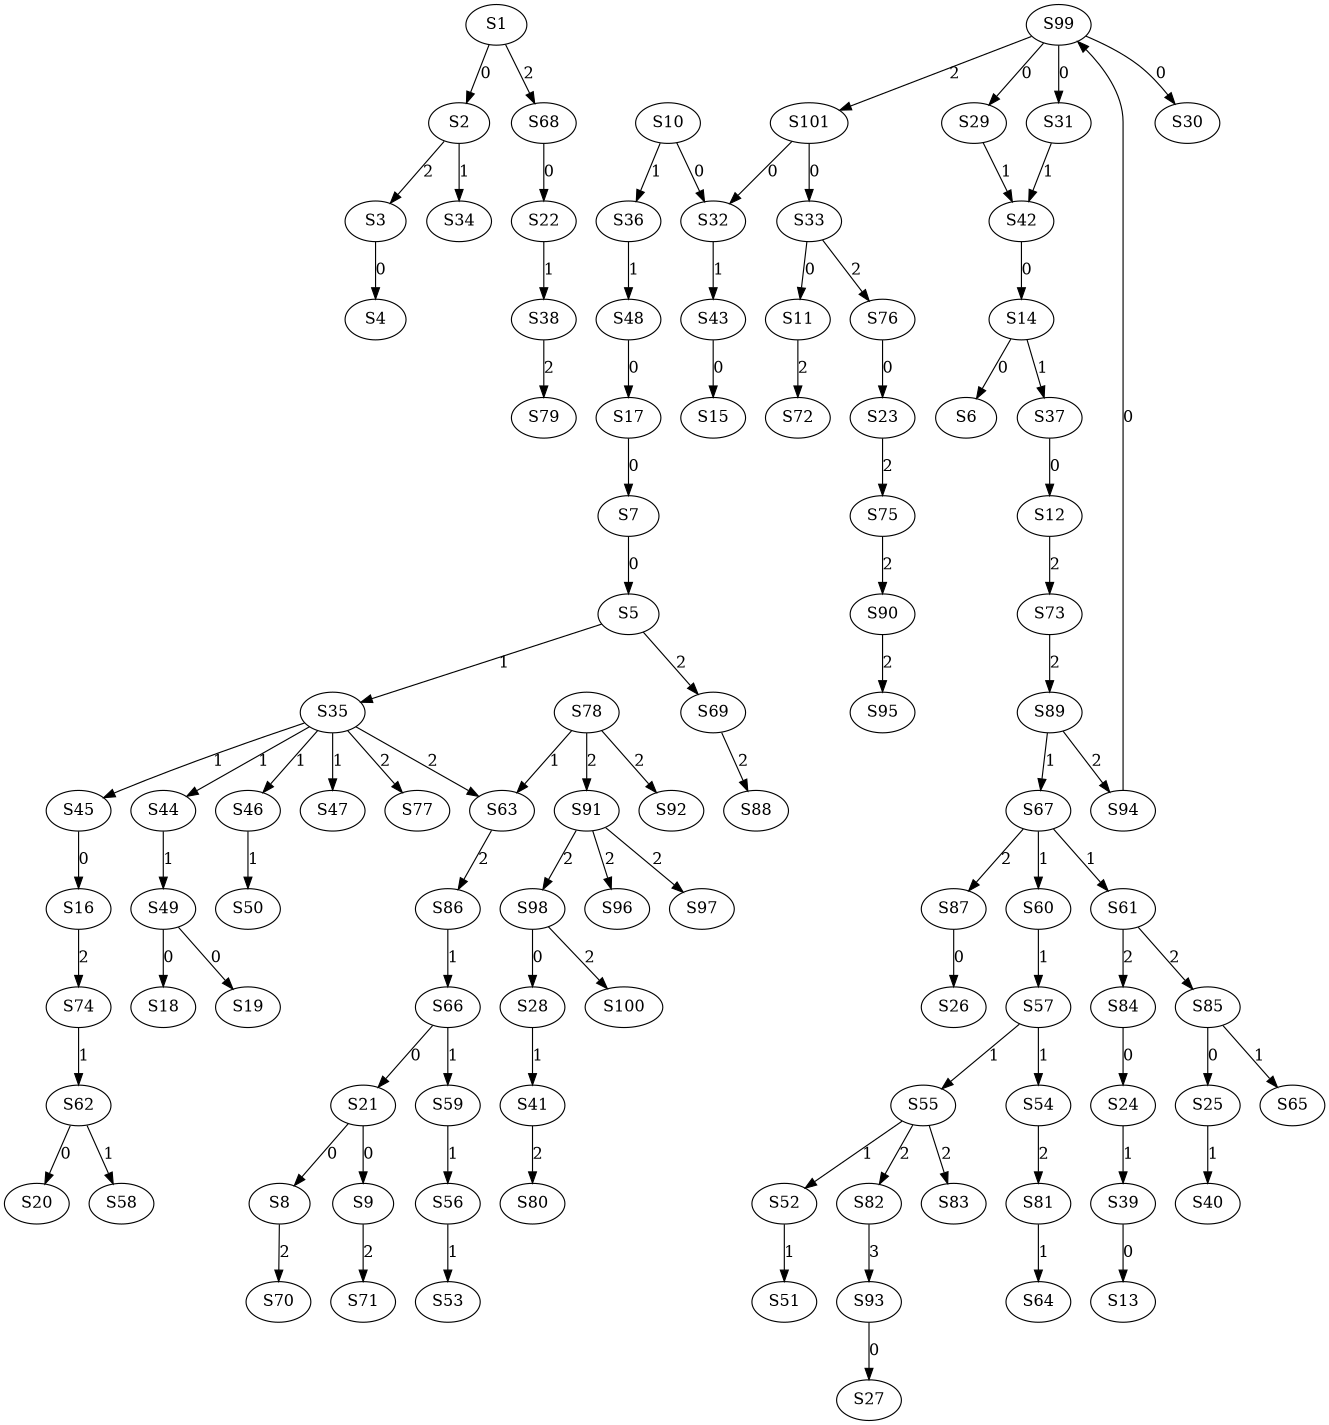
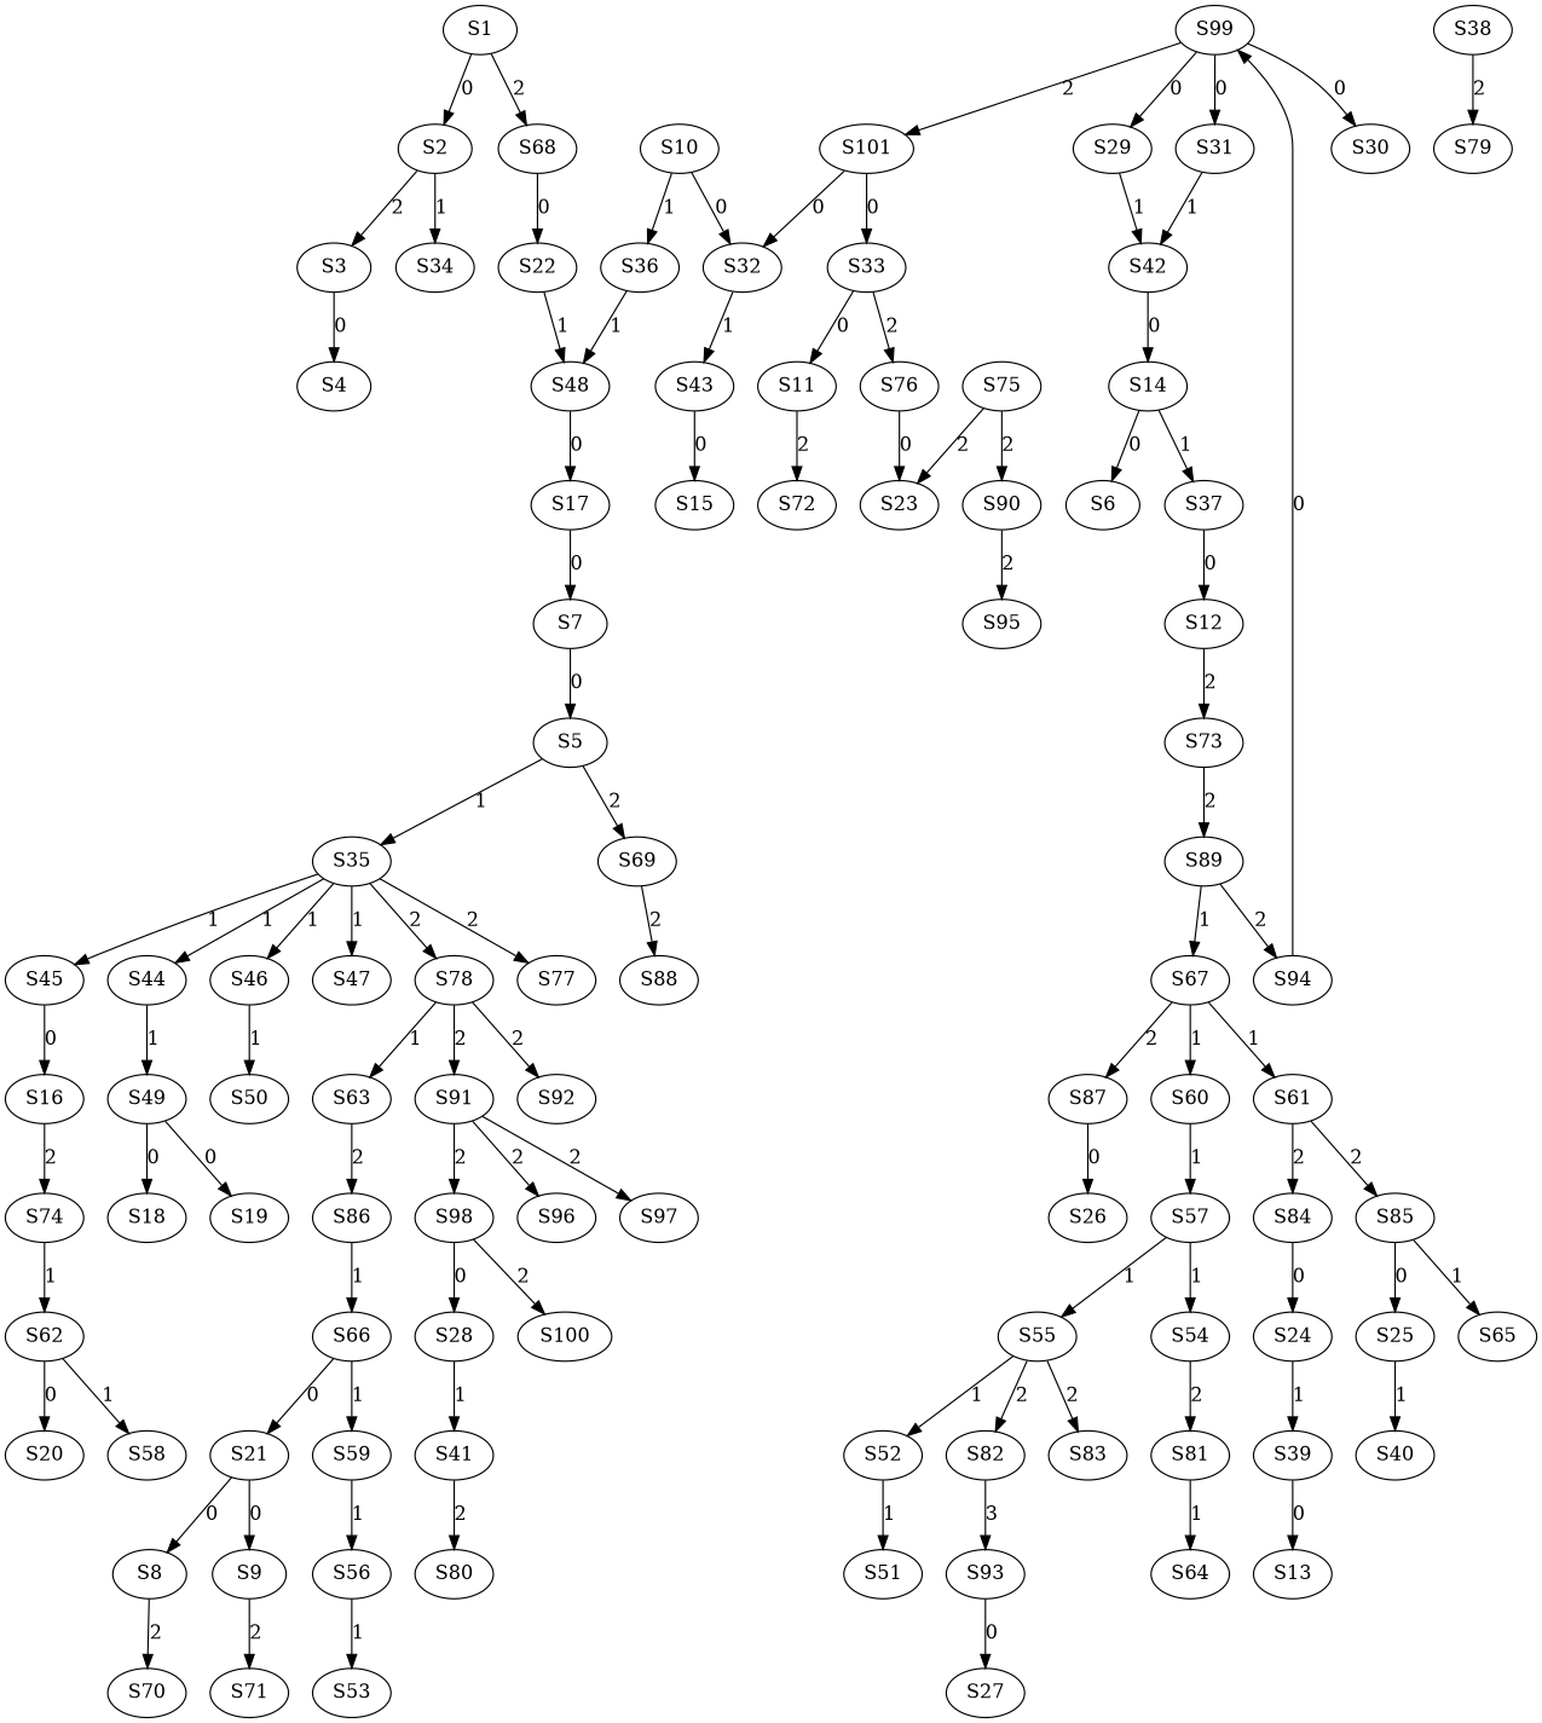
  strict digraph {
    S1
    S2
    S68
    S3
    S34
    S22
    S4
    S7
    S5
    S35
    S69
    S45
    S44
    S46
    S47
    S78
    S77
    S88
    S14
    S6
    S37
    S12
    S17
    S21
    S8
    S9
    S70
    S71
    S32
    S43
    S10
    S36
    S15
    S48
    S33
    S11
    S76
    S72
    S23
    S73
    S89
    S39
    S13
    S42
    S16
    S74
    S62
    S49
    S18
    S19
    S20
    S58
    S66
    S59
    S56
    S38
    S79
    S75
    S90
    S84
    S24
    S85
    S25
    S65
    S40
    S87
    S26
    S93
    S27
    S98
    S28
    S100
    S41
    S80
    S99
    S29
    S30
    S31
    S101
    S50
    S63
    S91
    S92
    S52
    S51
    S55
    S82
    S83
    S53
    S57
    S54
    S81
    S64
    S60
    S67
    S61
    S86
    S96
    S97
    S94
    S95
    S1 -> S2 [label=0]
    S1 -> S68 [label=2]
    S2 -> S3 [label=2]
    S2 -> S34 [label=1]
    S68 -> S22 [label=0]
    S3 -> S4 [label=0]
-   S22 -> S38 [label=1]
+   S22 -> S48 [label=1]
    S7 -> S5 [label=0]
    S5 -> S35 [label=1]
    S5 -> S69 [label=2]
    S35 -> S45 [label=1]
    S35 -> S44 [label=1]
    S35 -> S46 [label=1]
    S35 -> S47 [label=1]
-   S35 -> S63 [label=2]
+   S35 -> S78 [label=2]
    S35 -> S77 [label=2]
    S69 -> S88 [label=2]
    S45 -> S16 [label=0]
    S44 -> S49 [label=1]
    S46 -> S50 [label=1]
    S78 -> S63 [label=1]
    S78 -> S91 [label=2]
    S78 -> S92 [label=2]
    S14 -> S6 [label=0]
    S14 -> S37 [label=1]
    S37 -> S12 [label=0]
    S12 -> S73 [label=2]
    S17 -> S7 [label=0]
    S21 -> S8 [label=0]
    S21 -> S9 [label=0]
    S8 -> S70 [label=2]
    S9 -> S71 [label=2]
    S32 -> S43 [label=1]
    S43 -> S15 [label=0]
    S10 -> S32 [label=0]
    S10 -> S36 [label=1]
    S36 -> S48 [label=1]
    S48 -> S17 [label=0]
    S33 -> S11 [label=0]
    S33 -> S76 [label=2]
    S11 -> S72 [label=2]
    S76 -> S23 [label=0]
-   S23 -> S75 [label=2]
+   S75 -> S23 [label=2]
    S73 -> S89 [label=2]
    S89 -> S67 [label=1]
    S89 -> S94 [label=2]
    S39 -> S13 [label=0]
    S42 -> S14 [label=0]
    S16 -> S74 [label=2]
    S74 -> S62 [label=1]
    S62 -> S20 [label=0]
    S62 -> S58 [label=1]
    S49 -> S18 [label=0]
    S49 -> S19 [label=0]
    S66 -> S21 [label=0]
    S66 -> S59 [label=1]
    S59 -> S56 [label=1]
    S56 -> S53 [label=1]
    S38 -> S79 [label=2]
    S75 -> S90 [label=2]
    S90 -> S95 [label=2]
    S84 -> S24 [label=0]
    S24 -> S39 [label=1]
    S85 -> S25 [label=0]
    S85 -> S65 [label=1]
    S25 -> S40 [label=1]
    S87 -> S26 [label=0]
    S93 -> S27 [label=0]
    S98 -> S28 [label=0]
    S98 -> S100 [label=2]
    S28 -> S41 [label=1]
    S41 -> S80 [label=2]
    S99 -> S29 [label=0]
    S99 -> S30 [label=0]
    S99 -> S31 [label=0]
    S99 -> S101 [label=2]
    S29 -> S42 [label=1]
    S31 -> S42 [label=1]
    S101 -> S32 [label=0]
    S101 -> S33 [label=0]
    S63 -> S86 [label=2]
    S91 -> S98 [label=2]
    S91 -> S96 [label=2]
    S91 -> S97 [label=2]
    S52 -> S51 [label=1]
    S55 -> S52 [label=1]
    S55 -> S82 [label=2]
    S55 -> S83 [label=2]
    S82 -> S93 [label=3]
    S57 -> S55 [label=1]
    S57 -> S54 [label=1]
    S54 -> S81 [label=2]
    S81 -> S64 [label=1]
    S60 -> S57 [label=1]
    S67 -> S87 [label=2]
    S67 -> S60 [label=1]
    S67 -> S61 [label=1]
    S61 -> S84 [label=2]
    S61 -> S85 [label=2]
    S86 -> S66 [label=1]
    S94 -> S99 [label=0]
  }
